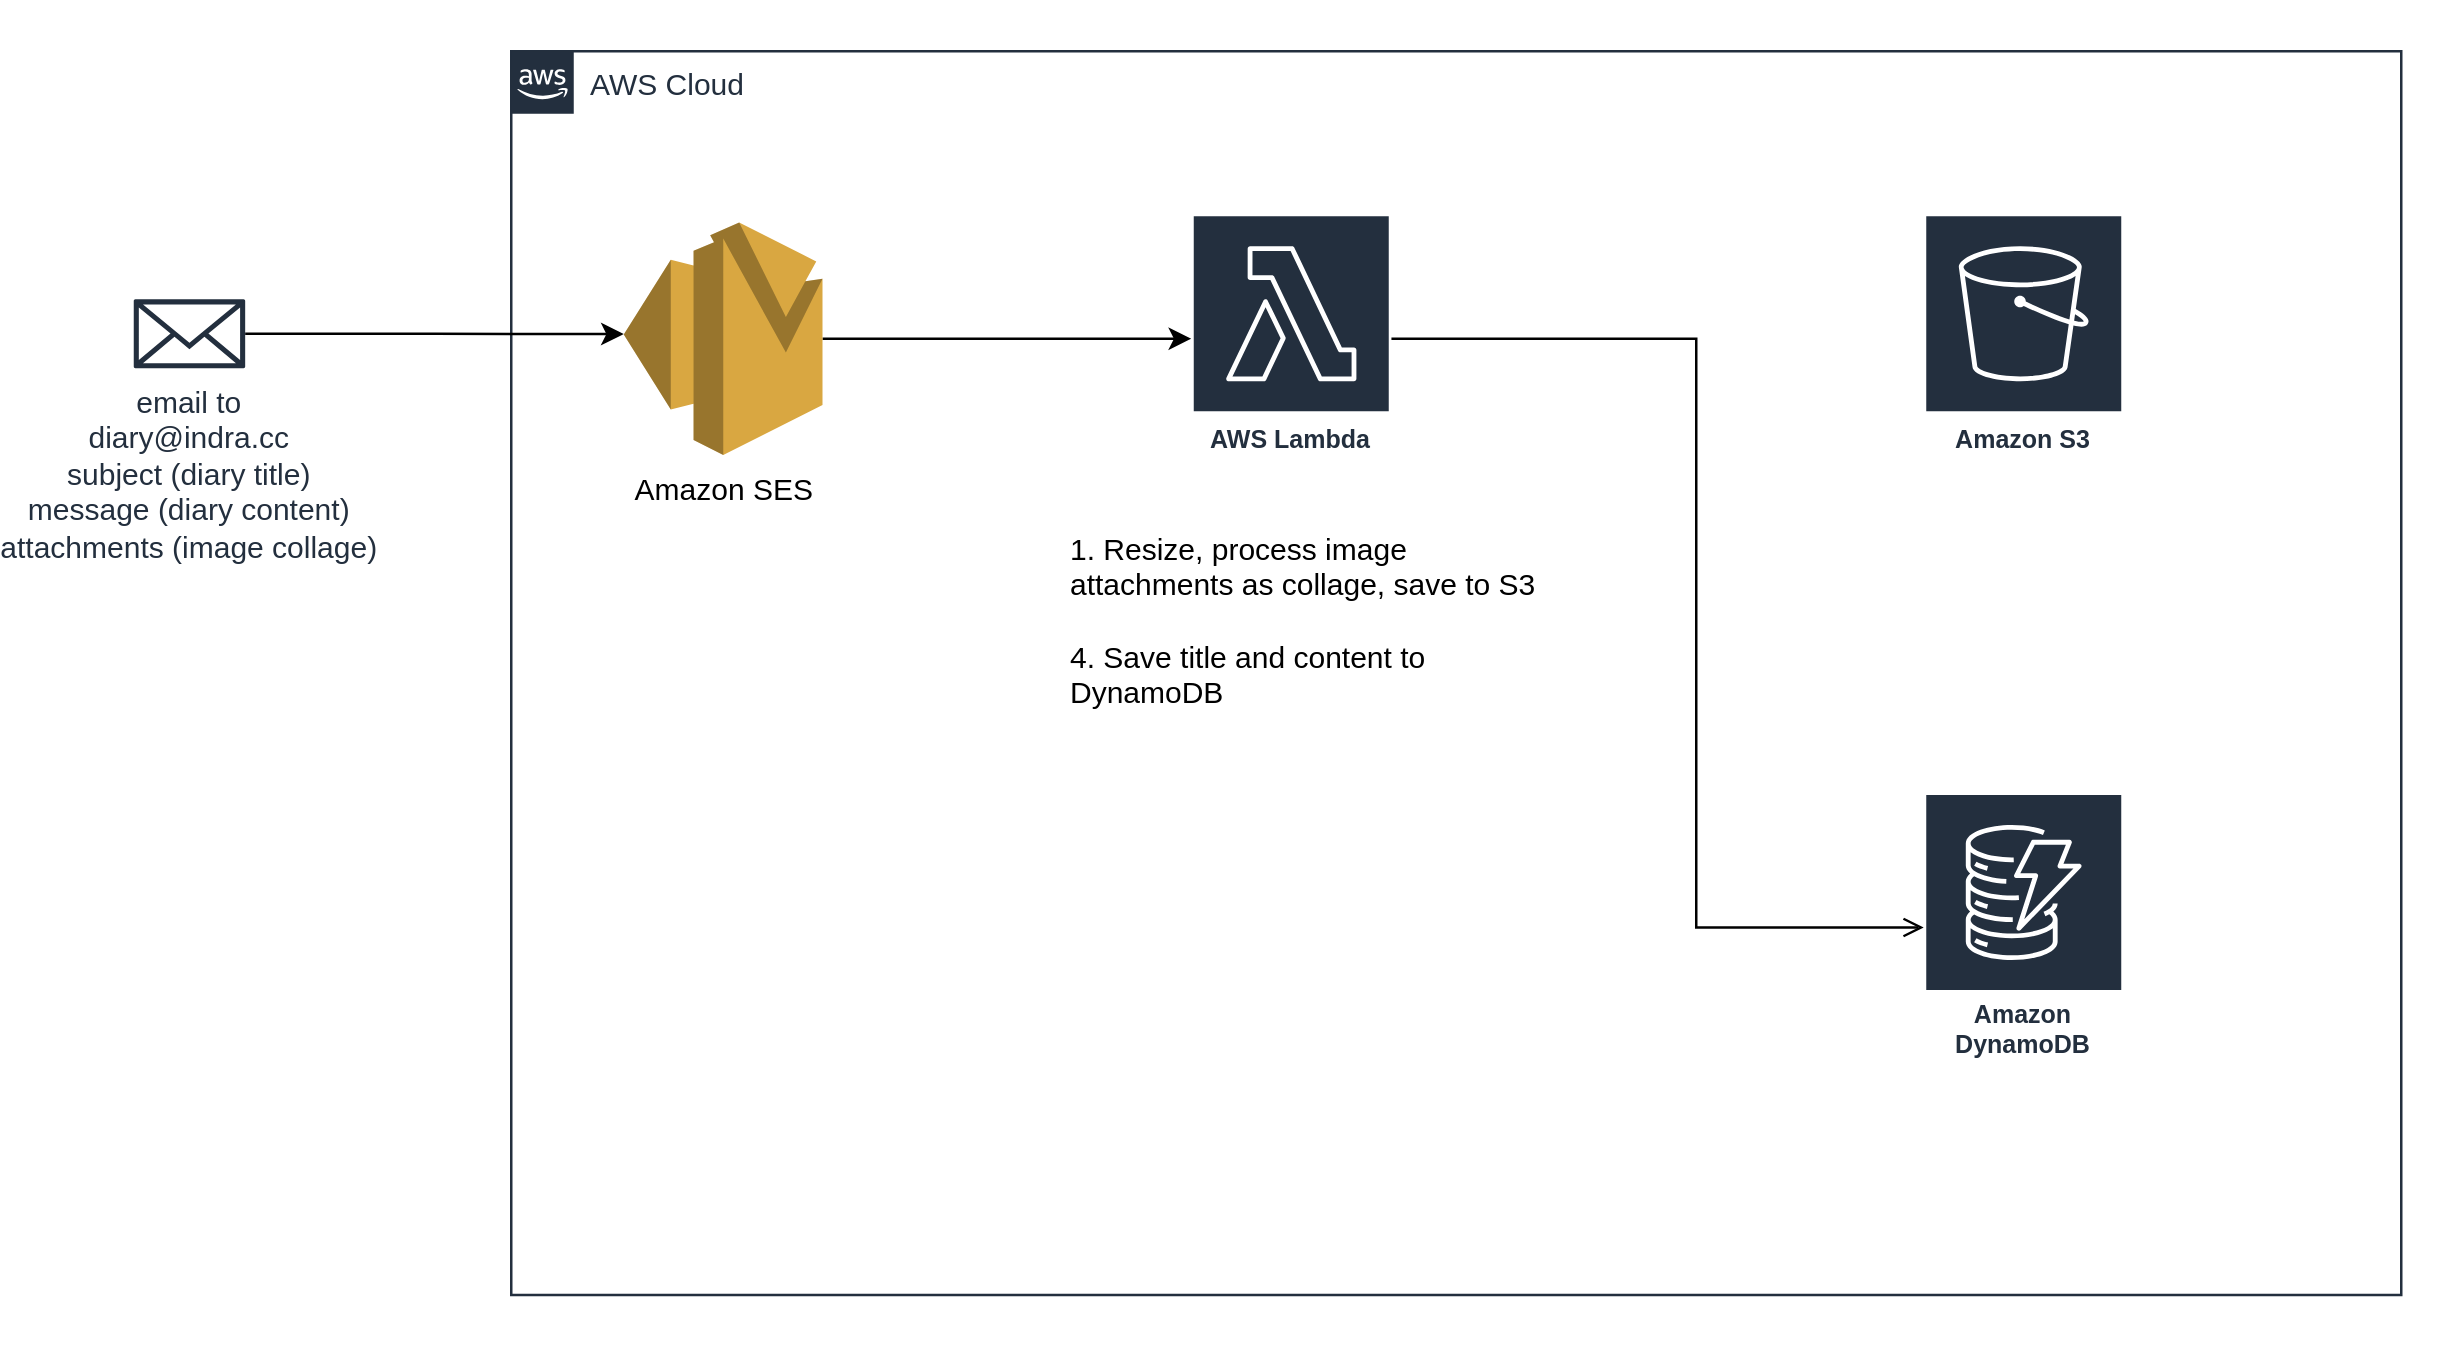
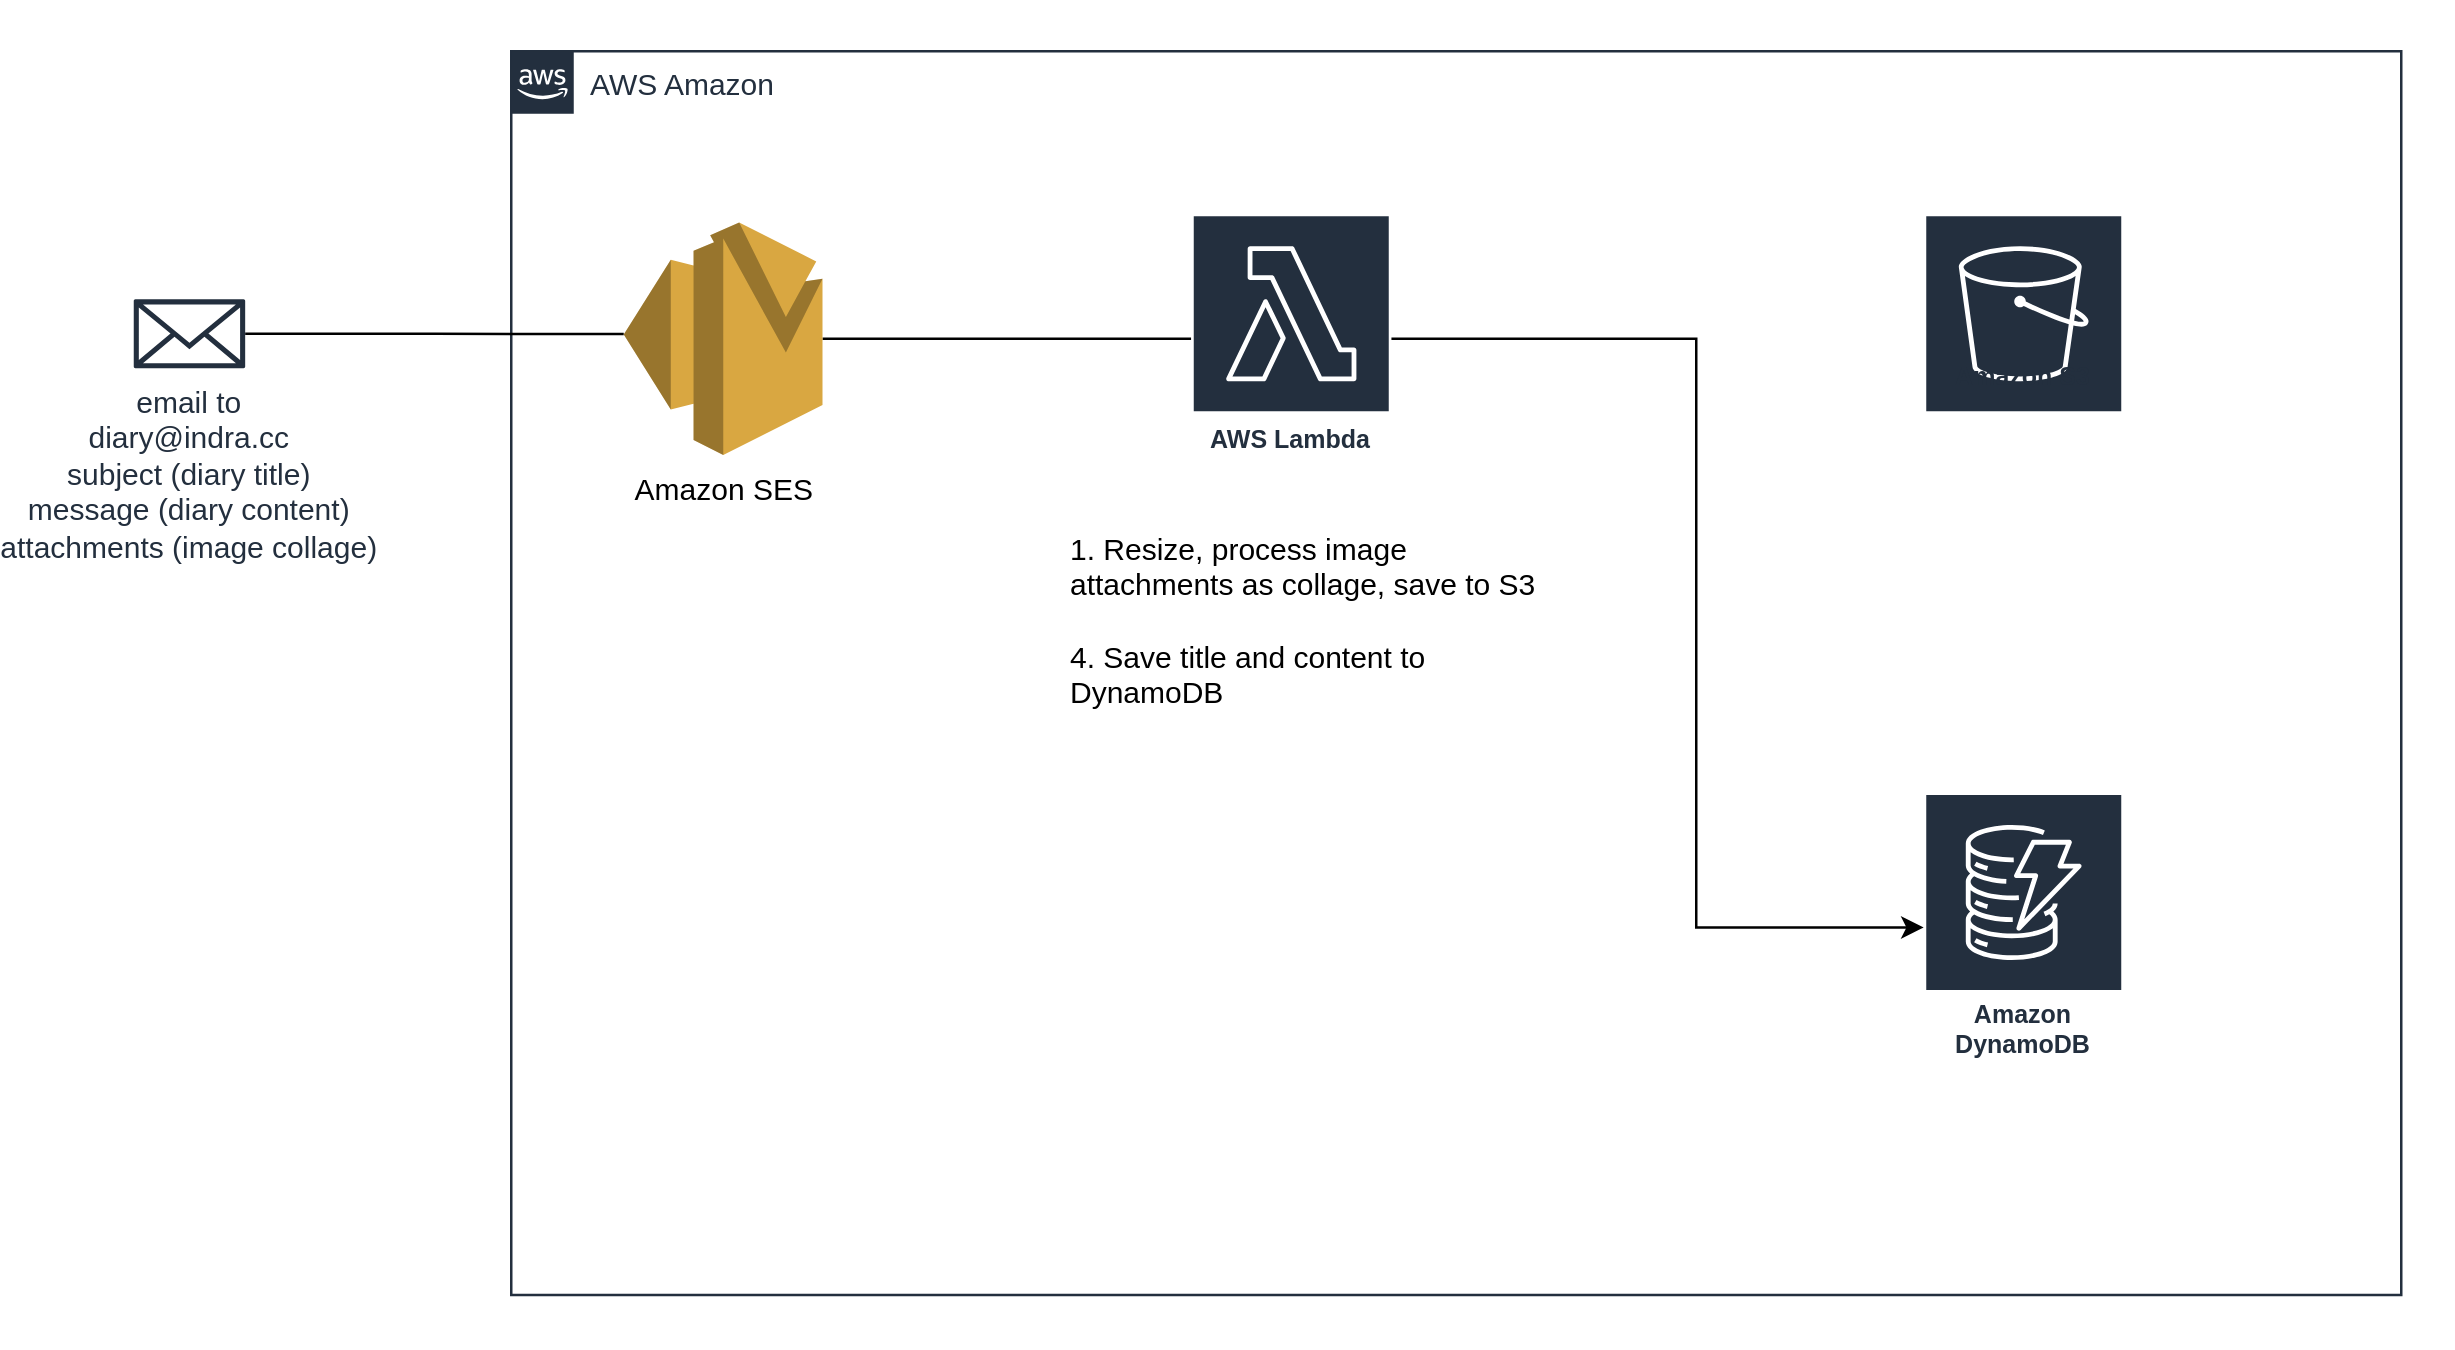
  <mxCell id="0" />
  <mxCell id="1" parent="0" />
- <mxCell id="2" value="AWS Cloud" style="points=[[0,0],[0.25,0],[0.5,0],[0.75,0],[1,0],[1,0.25],[1,0.5],[1,0.75],[1,1],[0.75,1],[0.5,1],[0.25,1],[0,1],[0,0.75],[0,0.5],[0,0.25]];outlineConnect=0;gradientColor=none;html=1;whiteSpace=wrap;fontSize=12;fontStyle=0;shape=mxgraph.aws4.group;grIcon=mxgraph.aws4.group_aws_cloud_alt;strokeColor=#232F3E;fillColor=none;verticalAlign=top;align=left;spacingLeft=30;fontColor=#232F3E;dashed=0;" parent="1" vertex="1"><mxGeometry x="171" y="20" width="756" height="497.5" as="geometry" /></mxCell>
- <mxCell id="3" style="edgeStyle=orthogonalEdgeStyle;rounded=0;orthogonalLoop=1;jettySize=auto;html=1;entryX=0;entryY=0.48;entryDx=0;entryDy=0;entryPerimeter=0;" parent="1" source="4" target="6" edge="1"><mxGeometry relative="1" as="geometry" /></mxCell>
+ <mxCell id="2" value="AWS Amazon" style="points=[[0,0],[0.25,0],[0.5,0],[0.75,0],[1,0],[1,0.25],[1,0.5],[1,0.75],[1,1],[0.75,1],[0.5,1],[0.25,1],[0,1],[0,0.75],[0,0.5],[0,0.25]];outlineConnect=0;gradientColor=none;html=1;whiteSpace=wrap;fontSize=12;fontStyle=0;shape=mxgraph.aws4.group;grIcon=mxgraph.aws4.group_aws_cloud_alt;strokeColor=#232F3E;fillColor=none;verticalAlign=top;align=left;spacingLeft=30;fontColor=#232F3E;dashed=0;" parent="1" vertex="1"><mxGeometry x="171" y="20" width="756" height="497.5" as="geometry" /></mxCell>
+ <mxCell id="3" style="edgeStyle=orthogonalEdgeStyle;rounded=0;orthogonalLoop=1;jettySize=auto;html=1;entryX=0;entryY=0.48;entryDx=0;entryDy=0;entryPerimeter=0;endArrow=none;" parent="1" source="4" target="6" edge="1"><mxGeometry relative="1" as="geometry" /></mxCell>
  <mxCell id="4" value="email to &lt;br&gt;diary@indra.cc&lt;br&gt;subject (diary title)&lt;br&gt;message (diary content)&lt;br&gt;attachments (image collage)" style="outlineConnect=0;fontColor=#232F3E;gradientColor=none;fillColor=#232F3E;strokeColor=none;dashed=0;verticalLabelPosition=bottom;verticalAlign=top;align=center;html=1;fontSize=12;fontStyle=0;aspect=fixed;pointerEvents=1;shape=mxgraph.aws4.email_2;" parent="1" vertex="1"><mxGeometry x="20" y="119" width="44.57" height="28" as="geometry" /></mxCell>
- <mxCell id="5" style="edgeStyle=orthogonalEdgeStyle;rounded=0;orthogonalLoop=1;jettySize=auto;html=1;" parent="1" source="6" target="9" edge="1"><mxGeometry relative="1" as="geometry" /></mxCell>
+ <mxCell id="5" style="edgeStyle=orthogonalEdgeStyle;rounded=0;orthogonalLoop=1;jettySize=auto;html=1;endArrow=none;" parent="1" source="6" target="9" edge="1"><mxGeometry relative="1" as="geometry" /></mxCell>
  <mxCell id="6" value="Amazon SES" style="outlineConnect=0;dashed=0;verticalLabelPosition=bottom;verticalAlign=top;align=center;html=1;shape=mxgraph.aws3.ses;fillColor=#D9A741;gradientColor=none;strokeColor=#000000;" parent="1" vertex="1"><mxGeometry x="216" y="88.5" width="79.5" height="93" as="geometry" /></mxCell>
- <mxCell id="7" value="Amazon S3" style="outlineConnect=0;fontColor=#232F3E;gradientColor=none;strokeColor=#ffffff;fillColor=#232F3E;dashed=0;verticalLabelPosition=middle;verticalAlign=bottom;align=center;html=1;whiteSpace=wrap;fontSize=10;fontStyle=1;spacing=3;shape=mxgraph.aws4.productIcon;prIcon=mxgraph.aws4.s3;" parent="1" vertex="1"><mxGeometry x="736" y="85" width="80" height="100" as="geometry" /></mxCell>
- <mxCell id="8" style="edgeStyle=orthogonalEdgeStyle;rounded=0;orthogonalLoop=1;jettySize=auto;html=1;endArrow=open;" parent="1" source="9" target="11" edge="1"><mxGeometry relative="1" as="geometry"><Array as="points"><mxPoint x="645" y="135.5" /><mxPoint x="645" y="370.5" /></Array></mxGeometry></mxCell>
+ <mxCell id="7" value="Amazon S3" style="outlineConnect=0;fontColor=#232F3E;gradientColor=none;strokeColor=#ffffff;fillColor=#232F3E;dashed=0;verticalLabelPosition=middle;verticalAlign=bottom;align=center;html=1;whiteSpace=wrap;fontSize=10;fontStyle=1;spacing=3;shape=mxgraph.aws4.productIcon;prIcon=mxgraph.aws4.s3;" parent="1" vertex="1"><mxGeometry x="736" y="85" width="80" height="75" as="geometry" /></mxCell>
+ <mxCell id="8" style="edgeStyle=orthogonalEdgeStyle;rounded=0;orthogonalLoop=1;jettySize=auto;html=1;" parent="1" source="9" target="11" edge="1"><mxGeometry relative="1" as="geometry"><Array as="points"><mxPoint x="645" y="135.5" /><mxPoint x="645" y="370.5" /></Array></mxGeometry></mxCell>
  <mxCell id="9" value="AWS Lambda" style="outlineConnect=0;fontColor=#232F3E;gradientColor=none;strokeColor=#ffffff;fillColor=#232F3E;dashed=0;verticalLabelPosition=middle;verticalAlign=bottom;align=center;html=1;whiteSpace=wrap;fontSize=10;fontStyle=1;spacing=3;shape=mxgraph.aws4.productIcon;prIcon=mxgraph.aws4.lambda;" parent="1" vertex="1"><mxGeometry x="443" y="85" width="80" height="100" as="geometry" /></mxCell>
  <mxCell id="10" value="1. Resize, process image attachments as collage, save to S3&lt;br&gt;&lt;br&gt;&lt;div&gt;&lt;span&gt;4. Save title and content to DynamoDB&lt;/span&gt;&lt;/div&gt;" style="text;html=1;strokeColor=none;fillColor=none;align=left;verticalAlign=middle;whiteSpace=wrap;rounded=0;" parent="1" vertex="1"><mxGeometry x="393" y="207.5" width="195" height="80" as="geometry" /></mxCell>
  <mxCell id="11" value="Amazon DynamoDB" style="outlineConnect=0;fontColor=#232F3E;gradientColor=none;strokeColor=#ffffff;fillColor=#232F3E;dashed=0;verticalLabelPosition=middle;verticalAlign=bottom;align=center;html=1;whiteSpace=wrap;fontSize=10;fontStyle=1;spacing=3;shape=mxgraph.aws4.productIcon;prIcon=mxgraph.aws4.dynamodb;" parent="1" vertex="1"><mxGeometry x="736" y="316.5" width="80" height="110" as="geometry" /></mxCell>
